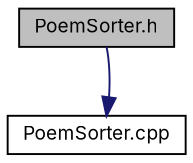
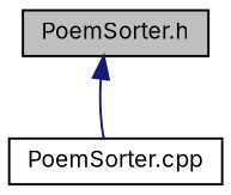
  digraph {
    fontname=Inter
    node [color=black fontname=Inter fontsize=10 shape=record style=filled]
    n1 [fillcolor=grey75 fontcolor=black height=0.2 label="PoemSorter.h" width=0.4]
    n2 [fillcolor=white height=0.2 label="PoemSorter.cpp" width=0.4]
-   n2 -> n1 [color=midnightblue dir=back fontname=Inter fontsize=10 labelfontname=Helvetica labelfontsize=10 style=solid]
+   n1 -> n2 [color=midnightblue dir=back fontname=Inter fontsize=10 labelfontname=Helvetica labelfontsize=10 style=solid]
  }
